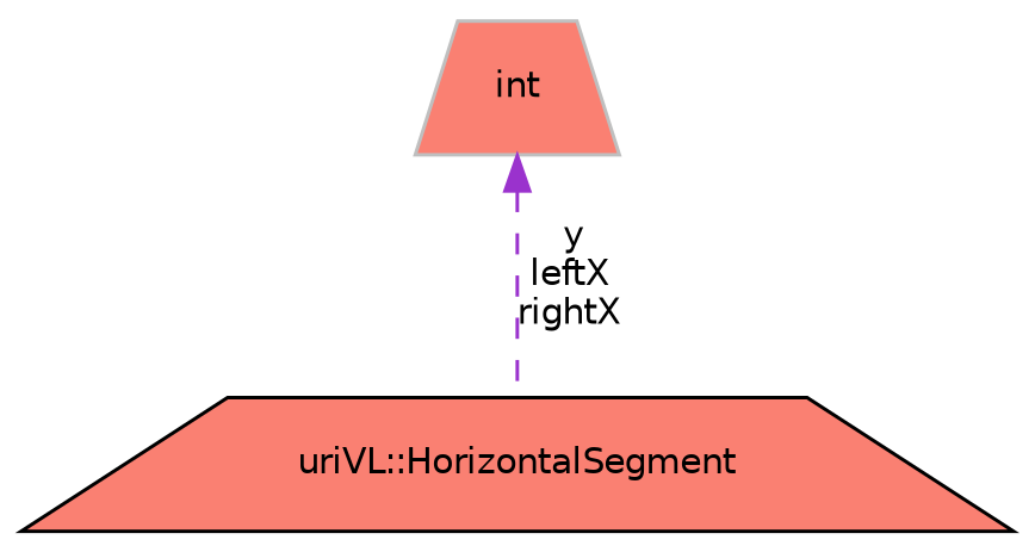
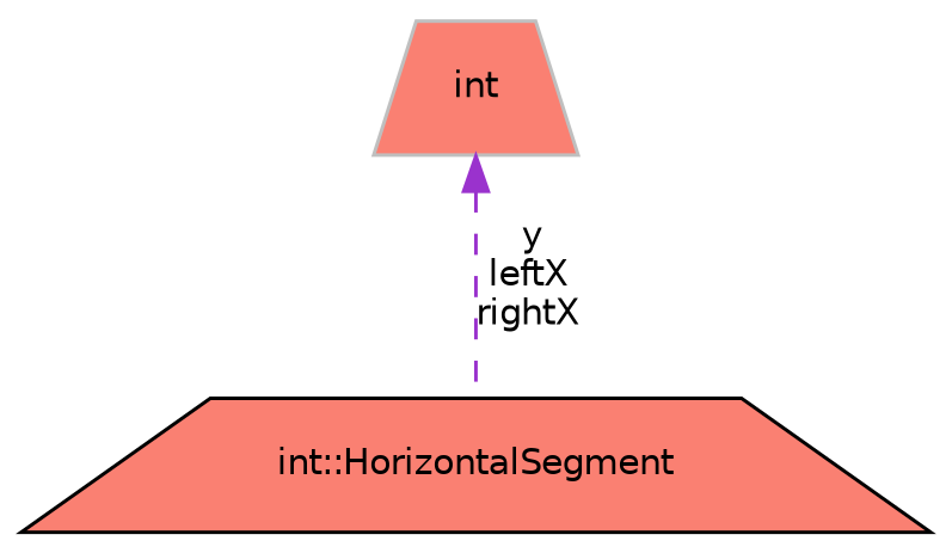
  digraph {
    node [fillcolor=salmon fontname=Helvetica fontsize=10 shape=trapezium style=filled]
-   n1 [color=black fontcolor=black height=0.2 label="uriVL::HorizontalSegment" width=0.4]
+   n1 [color=black fontcolor=black height=0.2 label="int::HorizontalSegment" width=0.4]
    n2 [color=grey75 height=0.2 label=int width=0.4]
    n2 -> n1 [color=darkorchid3 dir=back fontname=Helvetica fontsize=10 label=" y\nleftX\nrightX" labelfontname=Helvetica labelfontsize=10 style=dashed]
  }
